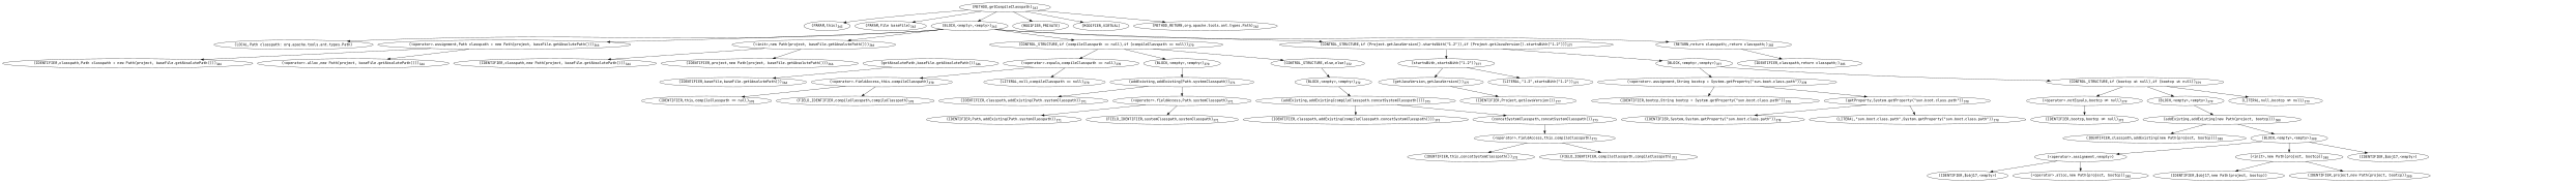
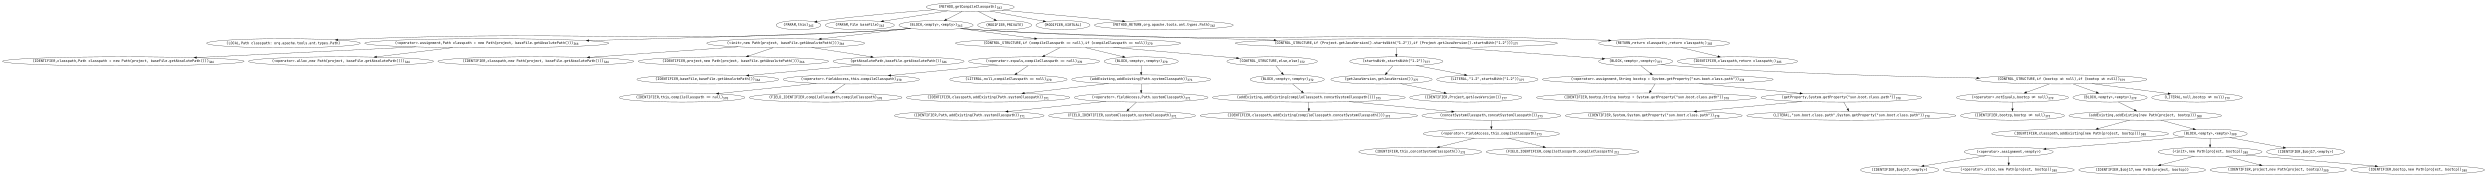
  digraph {
    fontname="JetBrains Mono"
    node [fontname="JetBrains Mono"]
    edge [fontname="JetBrains Mono"]
    n1 [label=<(METHOD,getCompileClasspath)<SUB>363</SUB>>]
    n2 [label=<(PARAM,this)<SUB>363</SUB>>]
    n3 [label=<(PARAM,File baseFile)<SUB>363</SUB>>]
    n4 [label=<(BLOCK,&lt;empty&gt;,&lt;empty&gt;)<SUB>363</SUB>>]
    n5 [label=<(MODIFIER,PRIVATE)>]
    n6 [label=<(MODIFIER,VIRTUAL)>]
    n7 [label=<(METHOD_RETURN,org.apache.tools.ant.types.Path)<SUB>363</SUB>>]
    n8 [label=<(LOCAL,Path classpath: org.apache.tools.ant.types.Path)>]
    n9 [label=<(&lt;operator&gt;.assignment,Path classpath = new Path(project, baseFile.getAbsolutePath()))<SUB>366</SUB>>]
    n10 [label=<(&lt;init&gt;,new Path(project, baseFile.getAbsolutePath()))<SUB>366</SUB>>]
    n11 [label=<(CONTROL_STRUCTURE,if (compileClasspath == null),if (compileClasspath == null))<SUB>370</SUB>>]
    n12 [label=<(CONTROL_STRUCTURE,if (Project.getJavaVersion().startsWith(&quot;1.2&quot;)),if (Project.getJavaVersion().startsWith(&quot;1.2&quot;)))<SUB>377</SUB>>]
    n13 [label=<(RETURN,return classpath;,return classpath;)<SUB>383</SUB>>]
    n14 [label=<(IDENTIFIER,classpath,Path classpath = new Path(project, baseFile.getAbsolutePath()))<SUB>366</SUB>>]
    n15 [label=<(&lt;operator&gt;.alloc,new Path(project, baseFile.getAbsolutePath()))<SUB>366</SUB>>]
    n16 [label=<(IDENTIFIER,classpath,new Path(project, baseFile.getAbsolutePath()))<SUB>366</SUB>>]
    n17 [label=<(IDENTIFIER,project,new Path(project, baseFile.getAbsolutePath()))<SUB>366</SUB>>]
    n18 [label=<(getAbsolutePath,baseFile.getAbsolutePath())<SUB>366</SUB>>]
    n19 [label=<(&lt;operator&gt;.equals,compileClasspath == null)<SUB>370</SUB>>]
    n20 [label=<(BLOCK,&lt;empty&gt;,&lt;empty&gt;)<SUB>370</SUB>>]
    n21 [label=<(CONTROL_STRUCTURE,else,else)<SUB>372</SUB>>]
    n22 [label=<(startsWith,startsWith(&quot;1.2&quot;))<SUB>377</SUB>>]
    n23 [label=<(BLOCK,&lt;empty&gt;,&lt;empty&gt;)<SUB>377</SUB>>]
    n24 [label=<(IDENTIFIER,classpath,return classpath;)<SUB>383</SUB>>]
    n25 [label=<(IDENTIFIER,baseFile,baseFile.getAbsolutePath())<SUB>366</SUB>>]
    n26 [label=<(&lt;operator&gt;.fieldAccess,this.compileClasspath)<SUB>370</SUB>>]
    n27 [label=<(LITERAL,null,compileClasspath == null)<SUB>370</SUB>>]
    n28 [label=<(addExisting,addExisting(Path.systemClasspath))<SUB>371</SUB>>]
    n29 [label=<(BLOCK,&lt;empty&gt;,&lt;empty&gt;)<SUB>372</SUB>>]
    n30 [label=<(IDENTIFIER,this,compileClasspath == null)<SUB>370</SUB>>]
    n31 [label=<(FIELD_IDENTIFIER,compileClasspath,compileClasspath)<SUB>370</SUB>>]
    n32 [label=<(IDENTIFIER,classpath,addExisting(Path.systemClasspath))<SUB>371</SUB>>]
    n33 [label=<(&lt;operator&gt;.fieldAccess,Path.systemClasspath)<SUB>371</SUB>>]
    n34 [label=<(IDENTIFIER,Path,addExisting(Path.systemClasspath))<SUB>371</SUB>>]
    n35 [label=<(FIELD_IDENTIFIER,systemClasspath,systemClasspath)<SUB>371</SUB>>]
    n36 [label=<(addExisting,addExisting(compileClasspath.concatSystemClasspath()))<SUB>373</SUB>>]
    n37 [label=<(IDENTIFIER,classpath,addExisting(compileClasspath.concatSystemClasspath()))<SUB>373</SUB>>]
    n38 [label=<(concatSystemClasspath,concatSystemClasspath())<SUB>373</SUB>>]
    n39 [label=<(&lt;operator&gt;.fieldAccess,this.compileClasspath)<SUB>373</SUB>>]
    n40 [label=<(IDENTIFIER,this,concatSystemClasspath())<SUB>373</SUB>>]
    n41 [label=<(FIELD_IDENTIFIER,compileClasspath,compileClasspath)<SUB>373</SUB>>]
    n42 [label=<(getJavaVersion,getJavaVersion())<SUB>377</SUB>>]
    n43 [label=<(LITERAL,&quot;1.2&quot;,startsWith(&quot;1.2&quot;))<SUB>377</SUB>>]
    n44 [label=<(&lt;operator&gt;.assignment,String bootcp = System.getProperty(&quot;sun.boot.class.path&quot;))<SUB>378</SUB>>]
    n45 [label=<(CONTROL_STRUCTURE,if (bootcp != null),if (bootcp != null))<SUB>379</SUB>>]
    n46 [label=<(IDENTIFIER,Project,getJavaVersion())<SUB>377</SUB>>]
    n47 [label=<(IDENTIFIER,bootcp,String bootcp = System.getProperty(&quot;sun.boot.class.path&quot;))<SUB>378</SUB>>]
    n48 [label=<(getProperty,System.getProperty(&quot;sun.boot.class.path&quot;))<SUB>378</SUB>>]
    n49 [label=<(&lt;operator&gt;.notEquals,bootcp != null)<SUB>379</SUB>>]
    n50 [label=<(BLOCK,&lt;empty&gt;,&lt;empty&gt;)<SUB>379</SUB>>]
    n51 [label=<(LITERAL,null,bootcp != null)<SUB>379</SUB>>]
    n52 [label=<(IDENTIFIER,System,System.getProperty(&quot;sun.boot.class.path&quot;))<SUB>378</SUB>>]
    n53 [label=<(LITERAL,&quot;sun.boot.class.path&quot;,System.getProperty(&quot;sun.boot.class.path&quot;))<SUB>378</SUB>>]
    n54 [label=<(IDENTIFIER,bootcp,bootcp != null)<SUB>373</SUB>>]
    n55 [label=<(addExisting,addExisting(new Path(project, bootcp)))<SUB>380</SUB>>]
    n56 [label=<(IDENTIFIER,classpath,addExisting(new Path(project, bootcp)))<SUB>380</SUB>>]
    n57 [label=<(BLOCK,&lt;empty&gt;,&lt;empty&gt;)<SUB>380</SUB>>]
    n58 [label=<(&lt;operator&gt;.assignment,&lt;empty&gt;)>]
    n59 [label=<(&lt;init&gt;,new Path(project, bootcp))<SUB>380</SUB>>]
    n60 [label=<(IDENTIFIER,$obj17,&lt;empty&gt;)>]
    n61 [label=<(IDENTIFIER,$obj17,&lt;empty&gt;)>]
    n62 [label=<(&lt;operator&gt;.alloc,new Path(project, bootcp))<SUB>380</SUB>>]
    n63 [label=<(IDENTIFIER,$obj17,new Path(project, bootcp))>]
    n64 [label=<(IDENTIFIER,project,new Path(project, bootcp))<SUB>380</SUB>>]
+   n65 [label=<(IDENTIFIER,bootcp,new Path(project, bootcp))<SUB>380</SUB>>]
    n1 -> n2
    n1 -> n3
    n1 -> n4
    n1 -> n5
    n1 -> n6
    n1 -> n7
    n4 -> n8
    n4 -> n9
    n4 -> n10
    n4 -> n11
    n4 -> n12
    n4 -> n13
    n9 -> n14
    n9 -> n15
    n10 -> n16
    n10 -> n17
+   n10 -> n18
    n11 -> n19
    n11 -> n20
    n11 -> n21
    n12 -> n22
    n12 -> n23
    n13 -> n24
    n18 -> n25
    n19 -> n26
    n19 -> n27
    n20 -> n28
    n21 -> n29
    n22 -> n42
    n22 -> n43
    n23 -> n44
    n23 -> n45
    n26 -> n30
    n26 -> n31
    n28 -> n32
    n28 -> n33
    n29 -> n36
    n33 -> n34
    n33 -> n35
    n36 -> n37
    n36 -> n38
    n38 -> n39
    n39 -> n40
    n39 -> n41
    n42 -> n46
    n44 -> n47
    n44 -> n48
    n45 -> n49
    n45 -> n50
    n45 -> n51
    n48 -> n52
    n48 -> n53
    n49 -> n54
    n50 -> n55
    n55 -> n56
    n55 -> n57
    n57 -> n58
    n57 -> n59
    n57 -> n60
    n58 -> n61
    n58 -> n62
    n59 -> n63
    n59 -> n64
+   n59 -> n65
  }
